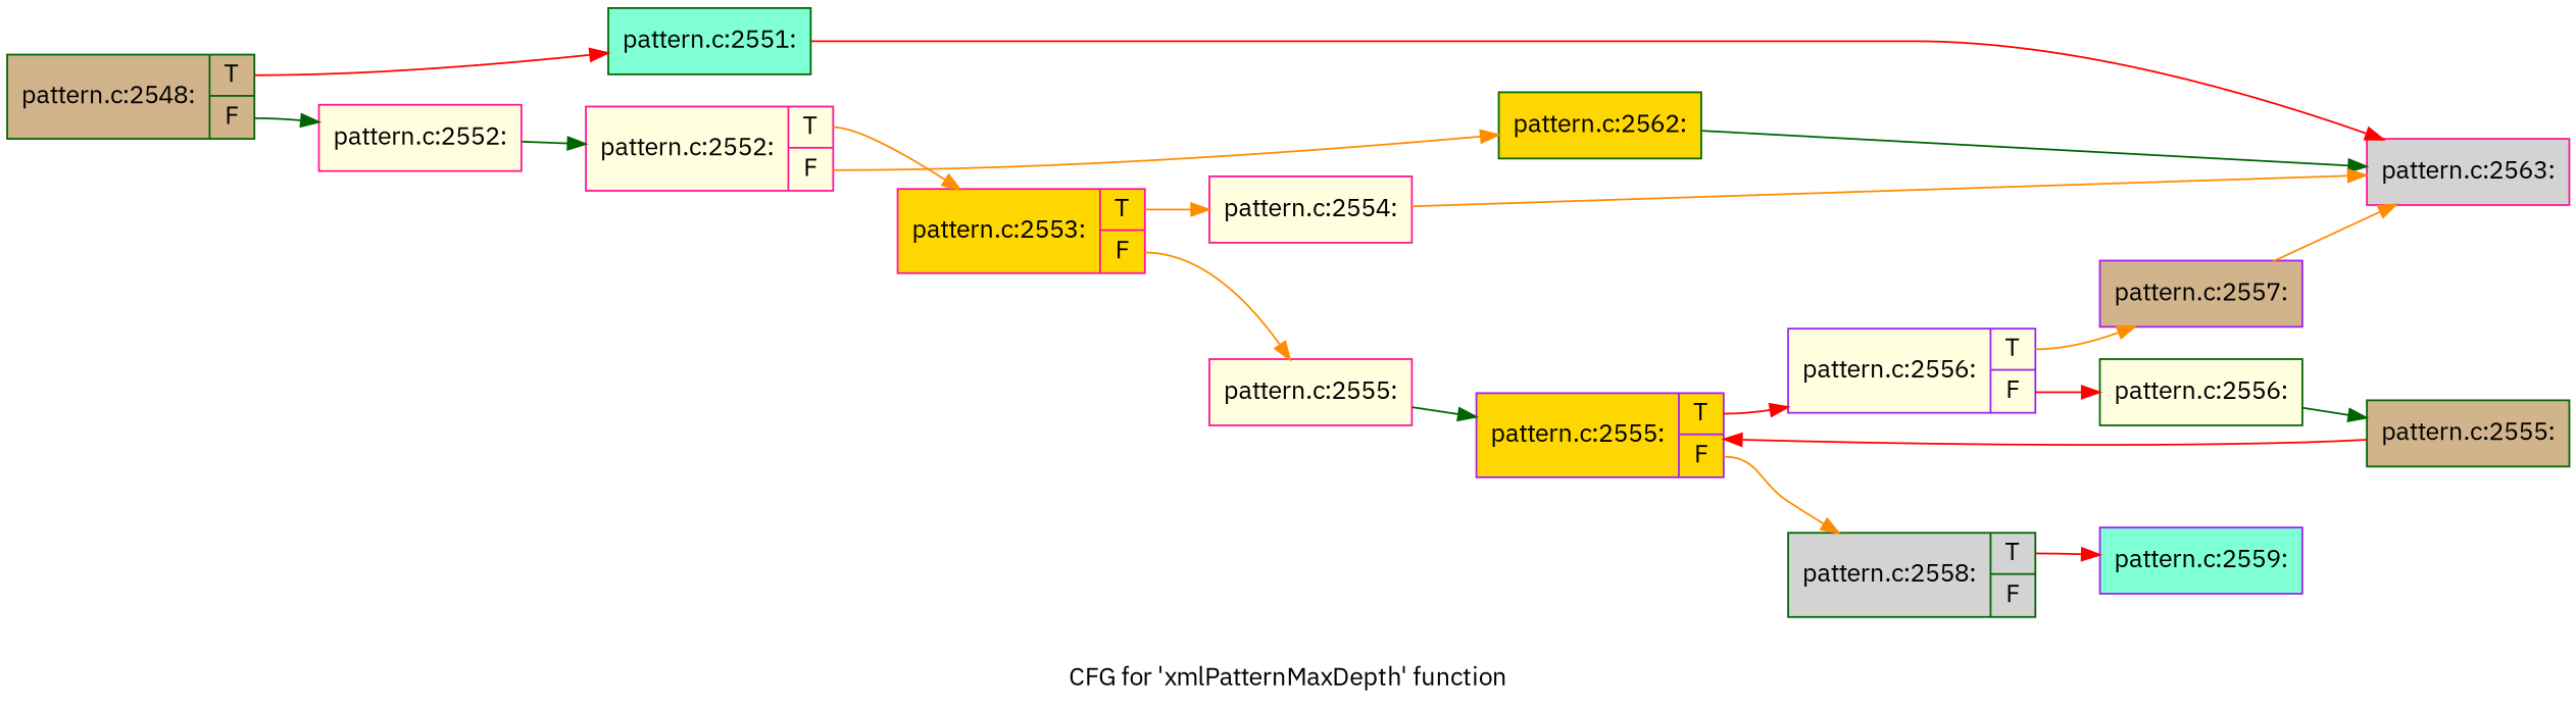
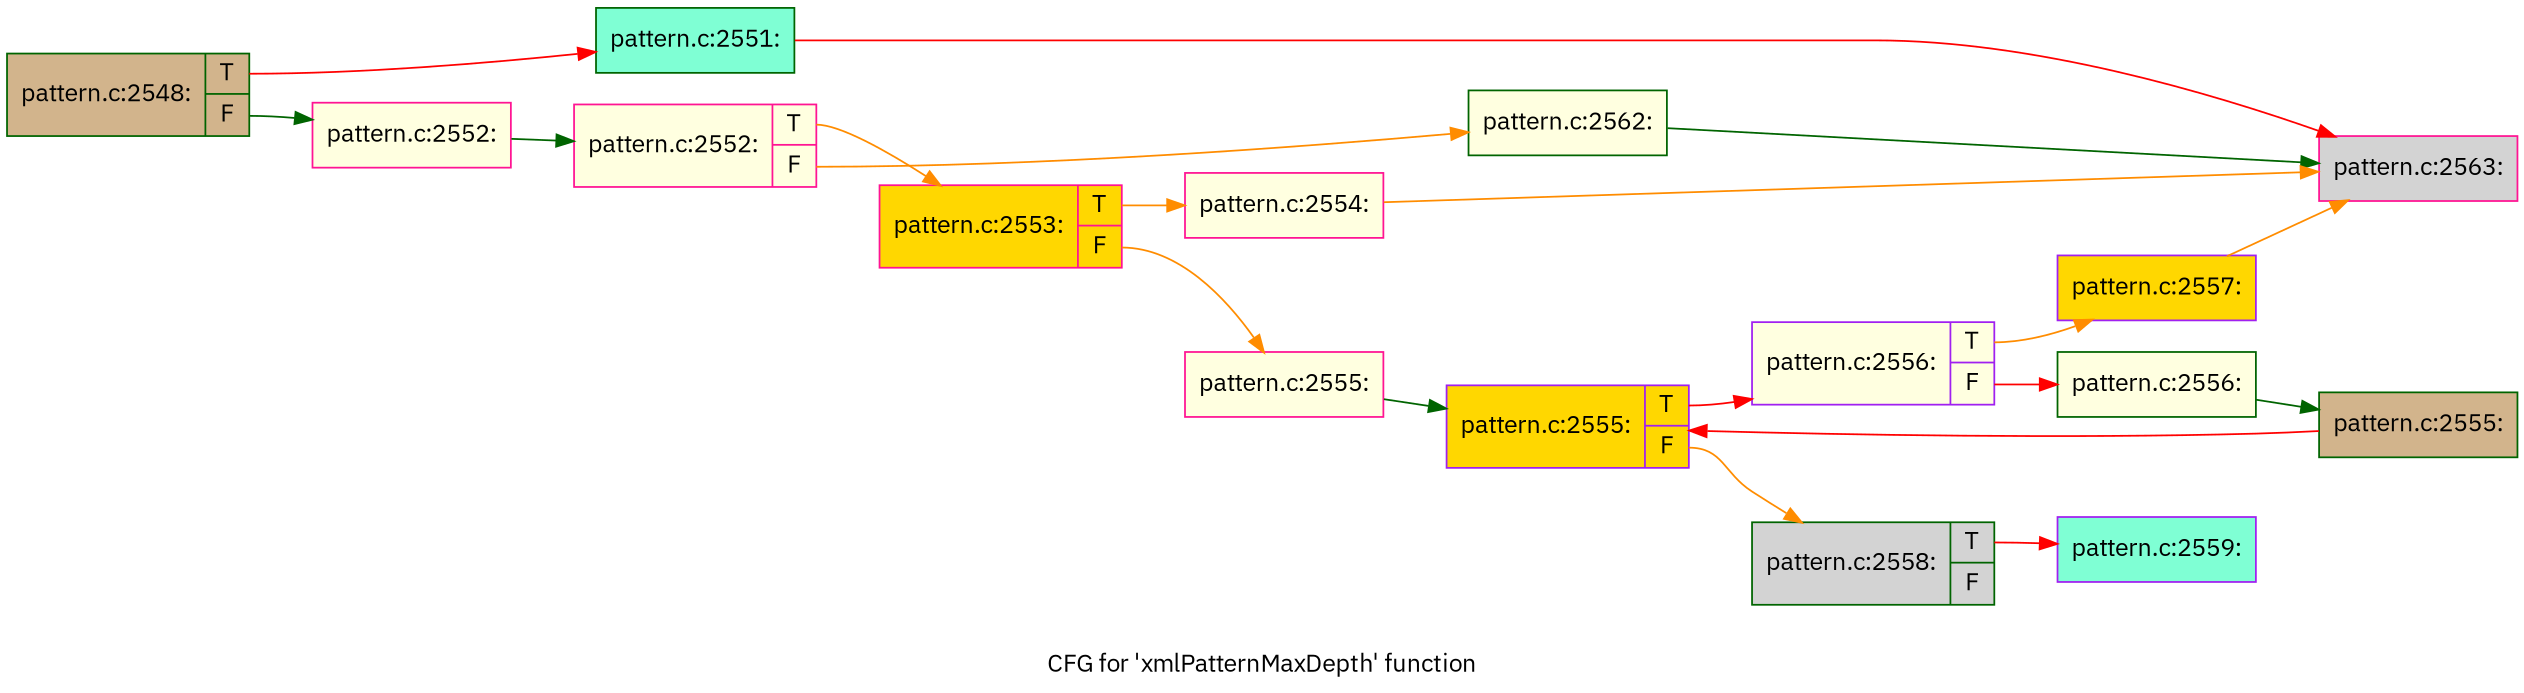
  digraph {
    fontname="IBM Plex Sans"
    label="CFG for 'xmlPatternMaxDepth' function"
    rankdir=LR
    node [color=darkgreen fillcolor=lightyellow fontname="IBM Plex Sans" shape=record style=filled]
    edge [color=darkorange fontname="IBM Plex Sans"]
    n1 [fillcolor=tan label="{pattern.c:2548:|{<s0>T|<s1>F}}"]
    n2 [fillcolor=aquamarine label="{pattern.c:2551:}"]
    n3 [color=deeppink label="{pattern.c:2552:}"]
    n4 [color=deeppink fillcolor=lightgrey label="{pattern.c:2563:}"]
    n5 [color=deeppink label="{pattern.c:2552:|{<s0>T|<s1>F}}"]
    n6 [color=deeppink fillcolor=gold label="{pattern.c:2553:|{<s0>T|<s1>F}}"]
-   n7 [fillcolor=gold label="{pattern.c:2562:}"]
+   n7 [label="{pattern.c:2562:}"]
    n8 [color=deeppink label="{pattern.c:2554:}"]
    n9 [color=deeppink label="{pattern.c:2555:}"]
    n10 [color=purple fillcolor=gold label="{pattern.c:2555:|{<s0>T|<s1>F}}"]
    n11 [color=purple label="{pattern.c:2556:|{<s0>T|<s1>F}}"]
    n12 [fillcolor=lightgrey label="{pattern.c:2558:|{<s0>T|<s1>F}}"]
-   n13 [color=purple fillcolor=tan label="{pattern.c:2557:}"]
+   n13 [color=purple fillcolor=gold label="{pattern.c:2557:}"]
    n14 [label="{pattern.c:2556:}"]
    n15 [color=purple fillcolor=aquamarine label="{pattern.c:2559:}"]
    n16 [fillcolor=tan label="{pattern.c:2555:}"]
    n1 -> n2 [color=red tailport=s0]
    n1 -> n3 [color=darkgreen tailport=s1]
    n2 -> n4 [color=red]
    n3 -> n5 [color=darkgreen]
    n5 -> n6 [tailport=s0]
    n5 -> n7 [tailport=s1]
    n6 -> n8 [tailport=s0]
    n6 -> n9 [tailport=s1]
    n7 -> n4 [color=darkgreen]
    n8 -> n4
    n9 -> n10 [color=darkgreen]
    n10 -> n11 [color=red tailport=s0]
    n10 -> n12 [tailport=s1]
    n11 -> n13 [tailport=s0]
    n11 -> n14 [color=red tailport=s1]
    n12 -> n15 [color=red tailport=s0]
    n13 -> n4
    n14 -> n16 [color=darkgreen]
    n16 -> n10 [color=red]
  }
